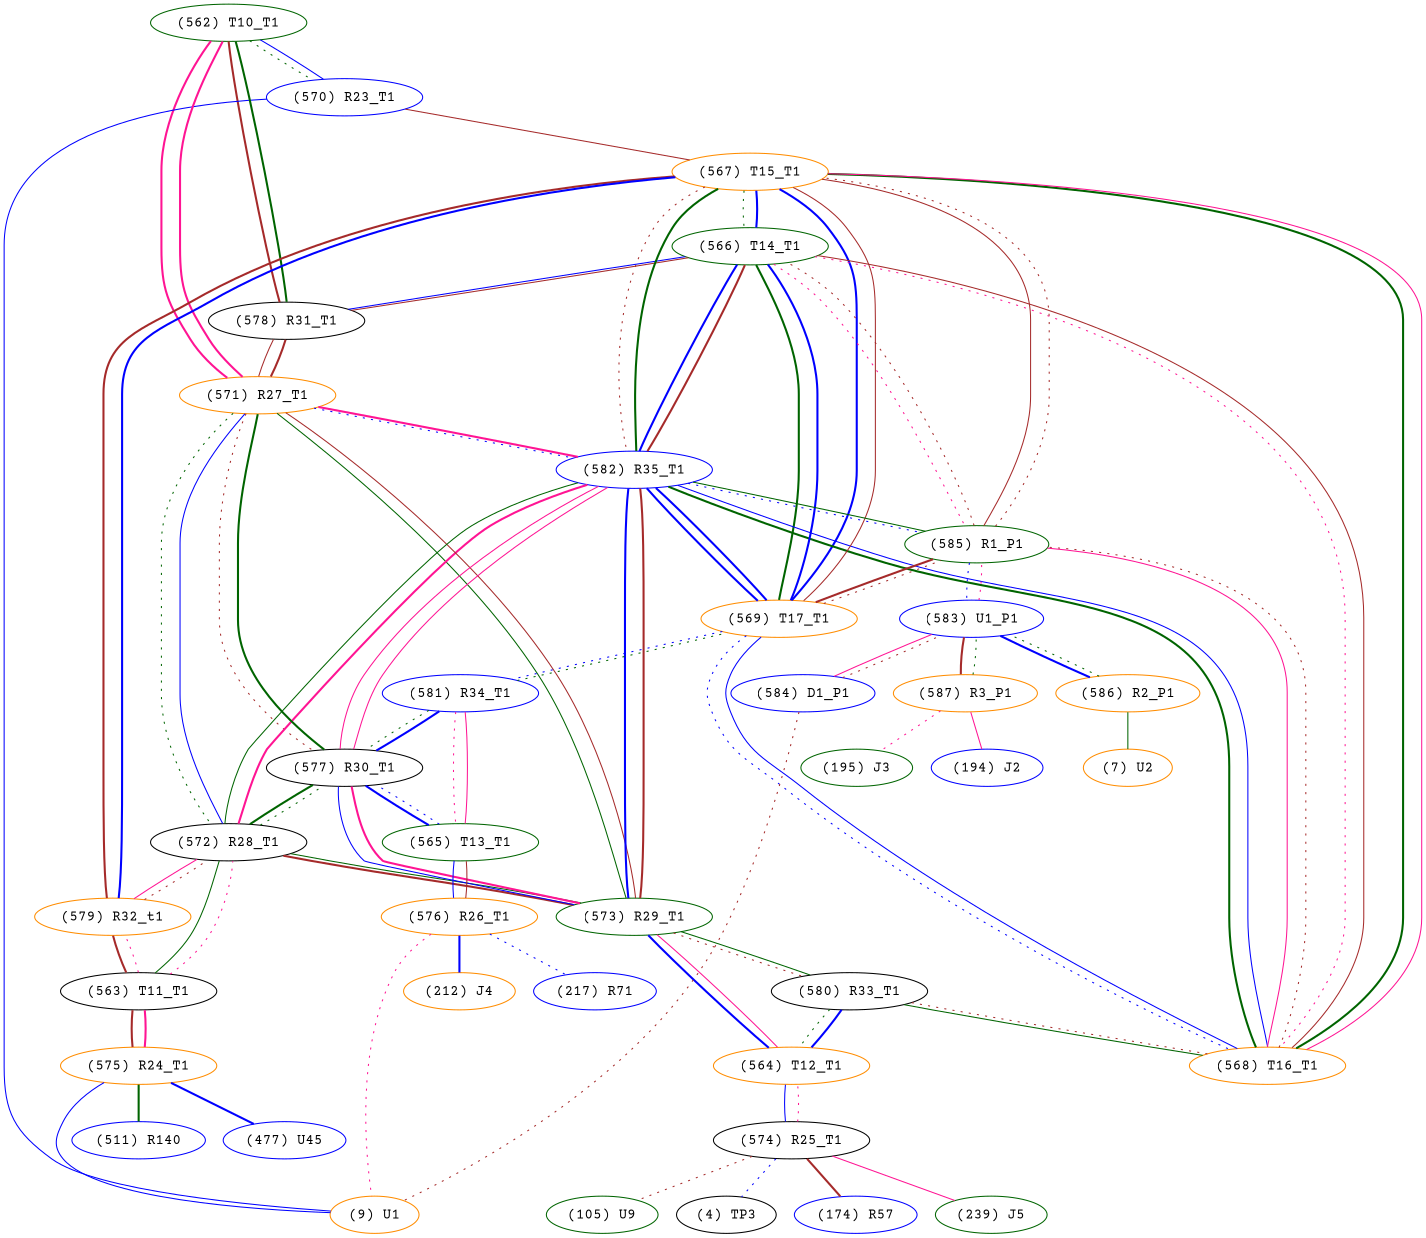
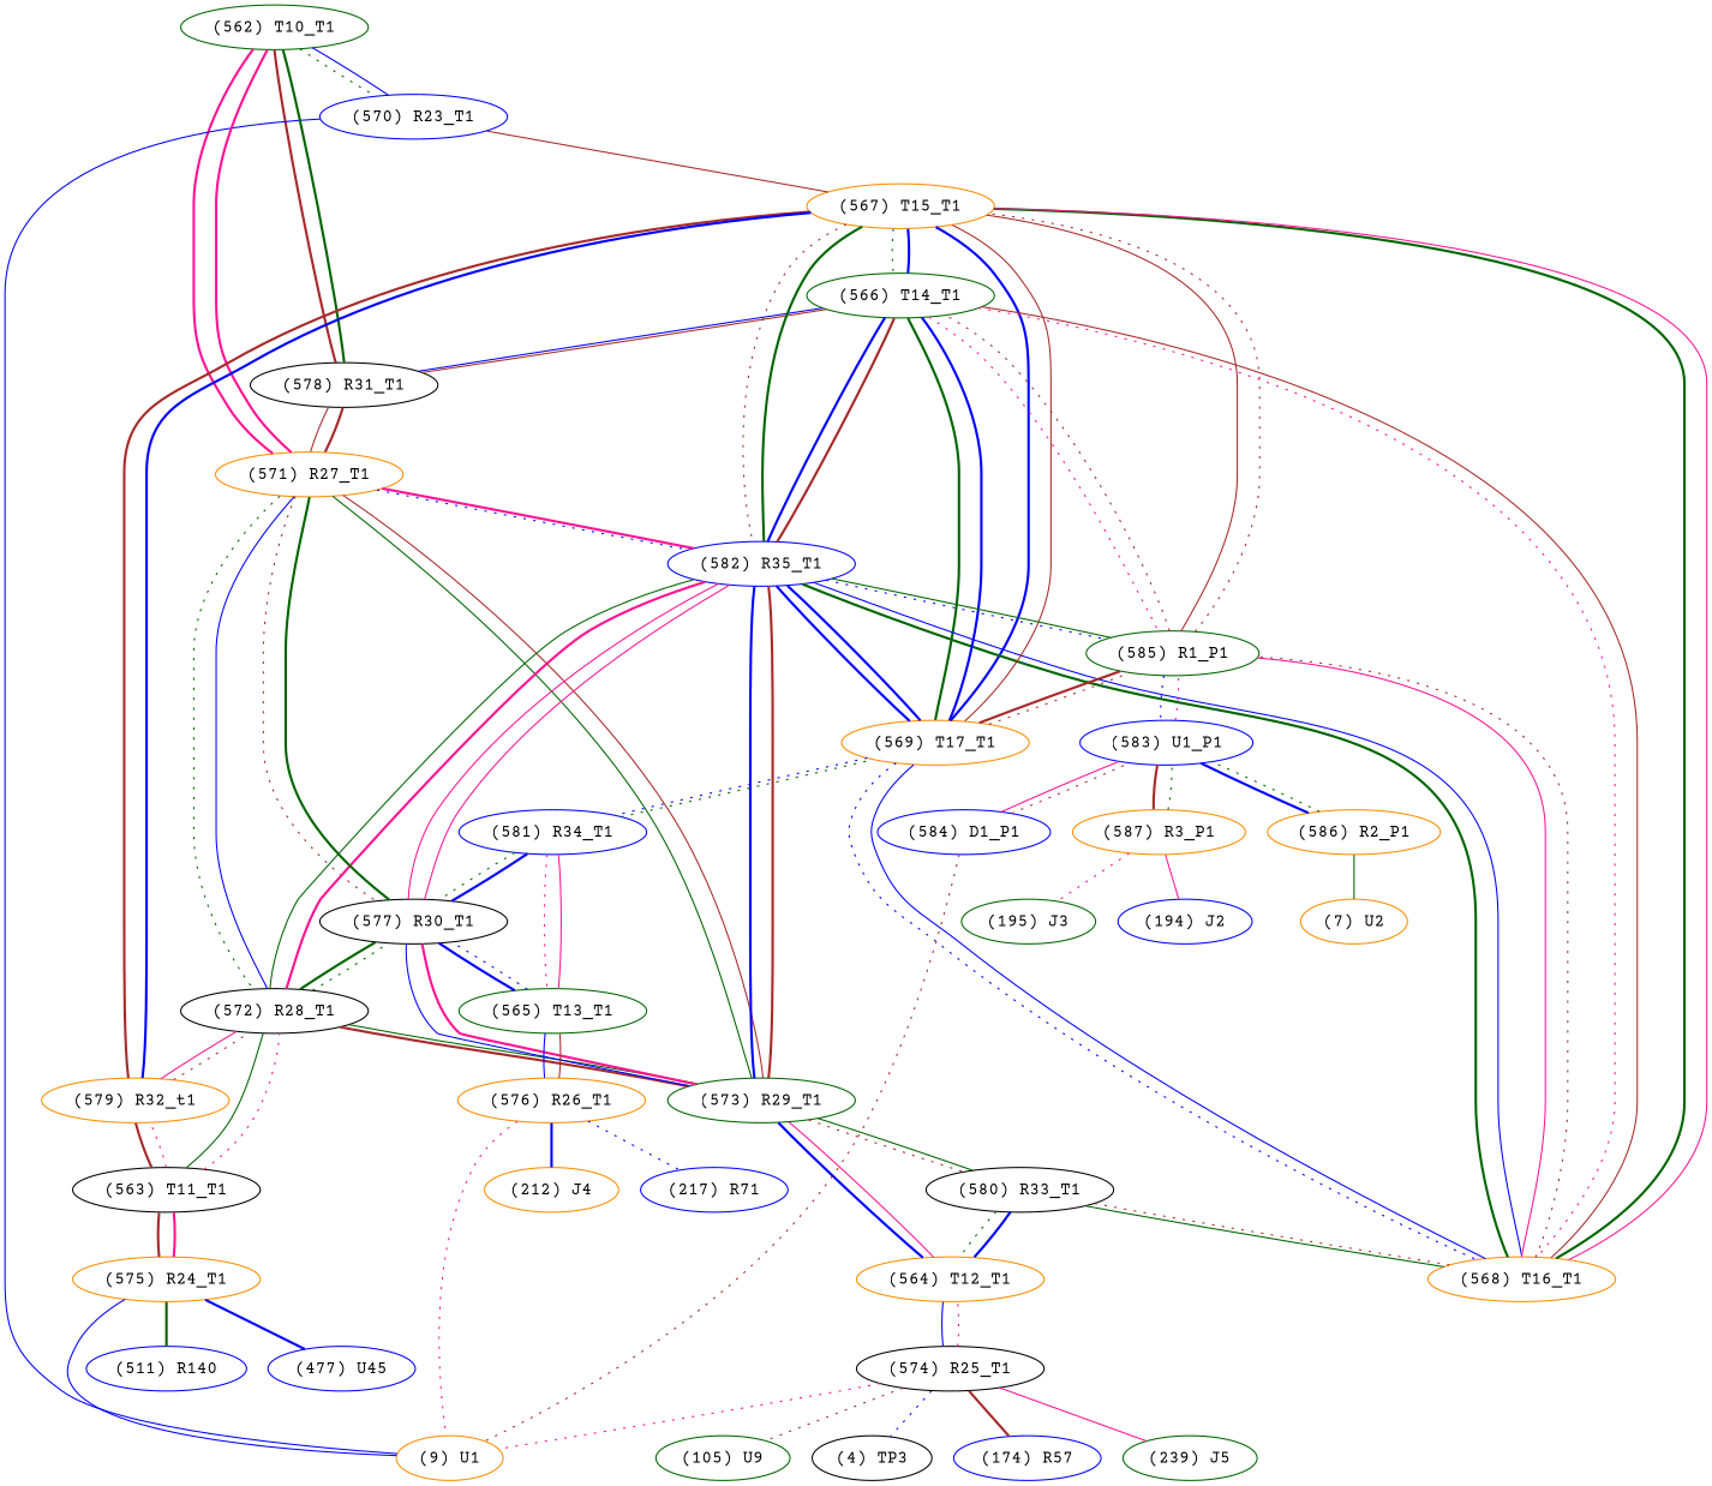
  graph {
    fontname="Courier Prime"
    node [color=darkorange fontname="Courier Prime"]
    edge [color=blue fontname="Courier Prime" style=bold]
    n1 [color=darkgreen label="(562) T10_T1"]
    n2 [color=blue label="(570) R23_T1"]
    n3 [color=black label="(578) R31_T1"]
    n4 [label="(571) R27_T1"]
    n5 [label="(9) U1"]
    n6 [label="(567) T15_T1"]
    n7 [color=darkgreen label="(566) T14_T1"]
    n8 [color=black label="(572) R28_T1"]
    n9 [color=darkgreen label="(573) R29_T1"]
    n10 [color=black label="(577) R30_T1"]
    n11 [color=blue label="(582) R35_T1"]
    n12 [color=darkgreen label="(239) J5"]
    n13 [label="(568) T16_T1"]
    n14 [label="(569) T17_T1"]
    n15 [color=darkgreen label="(585) R1_P1"]
    n16 [color=black label="(563) T11_T1"]
    n17 [label="(579) R32_t1"]
    n18 [label="(564) T12_T1"]
    n19 [color=black label="(580) R33_T1"]
    n20 [color=darkgreen label="(565) T13_T1"]
    n21 [color=blue label="(581) R34_T1"]
    n22 [label="(575) R24_T1"]
    n23 [color=blue label="(511) R140"]
    n24 [color=blue label="(477) U45"]
    n25 [color=black label="(574) R25_T1"]
    n26 [color=darkgreen label="(105) U9"]
    n27 [color=black label="(4) TP3"]
    n28 [color=blue label="(174) R57"]
    n29 [label="(576) R26_T1"]
    n30 [label="(212) J4"]
    n31 [color=blue label="(217) R71"]
    n32 [color=blue label="(583) U1_P1"]
    n33 [color=blue label="(584) D1_P1"]
    n34 [label="(586) R2_P1"]
    n35 [label="(587) R3_P1"]
    n36 [label="(7) U2"]
    n37 [color=blue label="(194) J2"]
    n38 [color=darkgreen label="(195) J3"]
    n1 -- n2 [color=darkgreen style=dotted]
    n1 -- n3 [color=brown]
    n1 -- n4 [color=deeppink]
    n2 -- n1 [style=solid]
    n2 -- n5 [style=solid]
    n2 -- n6 [color=brown style=solid]
    n3 -- n1 [color=darkgreen]
    n3 -- n4 [color=brown style=solid]
    n3 -- n7 [color=brown style=solid]
    n4 -- n1 [color=deeppink]
    n4 -- n3 [color=brown]
    n4 -- n8 [color=darkgreen style=dotted]
    n4 -- n9 [color=darkgreen style=solid]
    n4 -- n10 [color=brown style=dotted]
    n4 -- n11 [style=dotted]
    n6 -- n7 [color=darkgreen style=dotted]
    n6 -- n11 [color=brown style=dotted]
    n6 -- n13 [color=darkgreen]
    n6 -- n14
    n6 -- n15 [color=brown style=solid]
    n6 -- n17 [color=brown]
    n7 -- n3 [style=solid]
    n7 -- n6
    n7 -- n11
    n7 -- n13 [color=deeppink style=dotted]
    n7 -- n14 [color=darkgreen]
    n7 -- n15 [color=deeppink style=dotted]
    n8 -- n4 [style=solid]
    n8 -- n9 [color=brown]
    n8 -- n10 [color=darkgreen style=dotted]
    n8 -- n11 [color=deeppink]
    n8 -- n16 [color=darkgreen style=solid]
    n8 -- n17 [color=deeppink style=solid]
    n9 -- n4 [color=brown style=solid]
    n9 -- n8 [color=darkgreen style=solid]
    n9 -- n10 [color=deeppink]
    n9 -- n11 [color=brown]
    n9 -- n18
    n9 -- n19 [color=brown style=dotted]
    n10 -- n4 [color=darkgreen]
    n10 -- n8 [color=darkgreen]
    n10 -- n9 [style=solid]
    n10 -- n11 [color=deeppink style=solid]
    n10 -- n20
    n10 -- n21
    n11 -- n4 [color=deeppink]
    n11 -- n6 [color=darkgreen]
    n11 -- n7 [color=brown]
    n11 -- n8 [color=darkgreen style=solid]
    n11 -- n9
    n11 -- n10 [color=deeppink style=solid]
    n11 -- n13 [color=darkgreen]
    n11 -- n14
    n11 -- n15 [style=dotted]
    n13 -- n6 [color=deeppink style=solid]
    n13 -- n7 [color=brown style=solid]
    n13 -- n11 [style=solid]
    n13 -- n14 [style=solid]
    n13 -- n15 [color=brown style=dotted]
    n13 -- n19 [color=brown style=dotted]
    n14 -- n6 [color=brown style=solid]
    n14 -- n7
    n14 -- n11
    n14 -- n13 [style=dotted]
    n14 -- n15 [color=brown style=dotted]
    n14 -- n21 [style=dotted]
    n15 -- n6 [color=brown style=dotted]
    n15 -- n7 [color=brown style=dotted]
    n15 -- n11 [color=darkgreen style=solid]
    n15 -- n13 [color=deeppink style=solid]
    n15 -- n14 [color=brown]
    n15 -- n32 [style=dotted]
    n16 -- n8 [color=deeppink style=dotted]
    n16 -- n17 [color=deeppink style=dotted]
    n16 -- n22 [color=brown]
    n17 -- n6
    n17 -- n8 [color=brown style=dotted]
    n17 -- n16 [color=brown]
    n18 -- n9 [color=deeppink style=solid]
    n18 -- n19
    n18 -- n25 [style=solid]
    n19 -- n9 [color=darkgreen style=solid]
    n19 -- n13 [color=darkgreen style=solid]
    n19 -- n18 [color=darkgreen style=dotted]
    n20 -- n10 [style=dotted]
    n20 -- n21 [color=deeppink style=solid]
    n20 -- n29 [style=solid]
    n21 -- n10 [color=darkgreen style=dotted]
    n21 -- n14 [color=darkgreen style=dotted]
    n21 -- n20 [color=deeppink style=dotted]
    n22 -- n5 [style=solid]
    n22 -- n16 [color=deeppink]
    n22 -- n23 [color=darkgreen]
    n22 -- n24
+   n25 -- n5 [color=deeppink style=dotted]
    n25 -- n12 [color=deeppink style=solid]
    n25 -- n18 [color=deeppink style=dotted]
    n25 -- n26 [color=brown style=dotted]
    n25 -- n27 [style=dotted]
    n25 -- n28 [color=brown]
    n29 -- n5 [color=deeppink style=dotted]
    n29 -- n20 [color=brown style=solid]
    n29 -- n30
    n29 -- n31 [style=dotted]
    n32 -- n15 [color=deeppink style=dotted]
    n32 -- n33 [color=deeppink style=solid]
    n32 -- n34
    n32 -- n35 [color=brown]
    n33 -- n5 [color=brown style=dotted]
    n33 -- n32 [color=brown style=dotted]
    n34 -- n32 [color=darkgreen style=dotted]
    n34 -- n36 [color=darkgreen style=solid]
    n35 -- n32 [color=darkgreen style=dotted]
    n35 -- n37 [color=deeppink style=solid]
    n35 -- n38 [color=deeppink style=dotted]
  }
